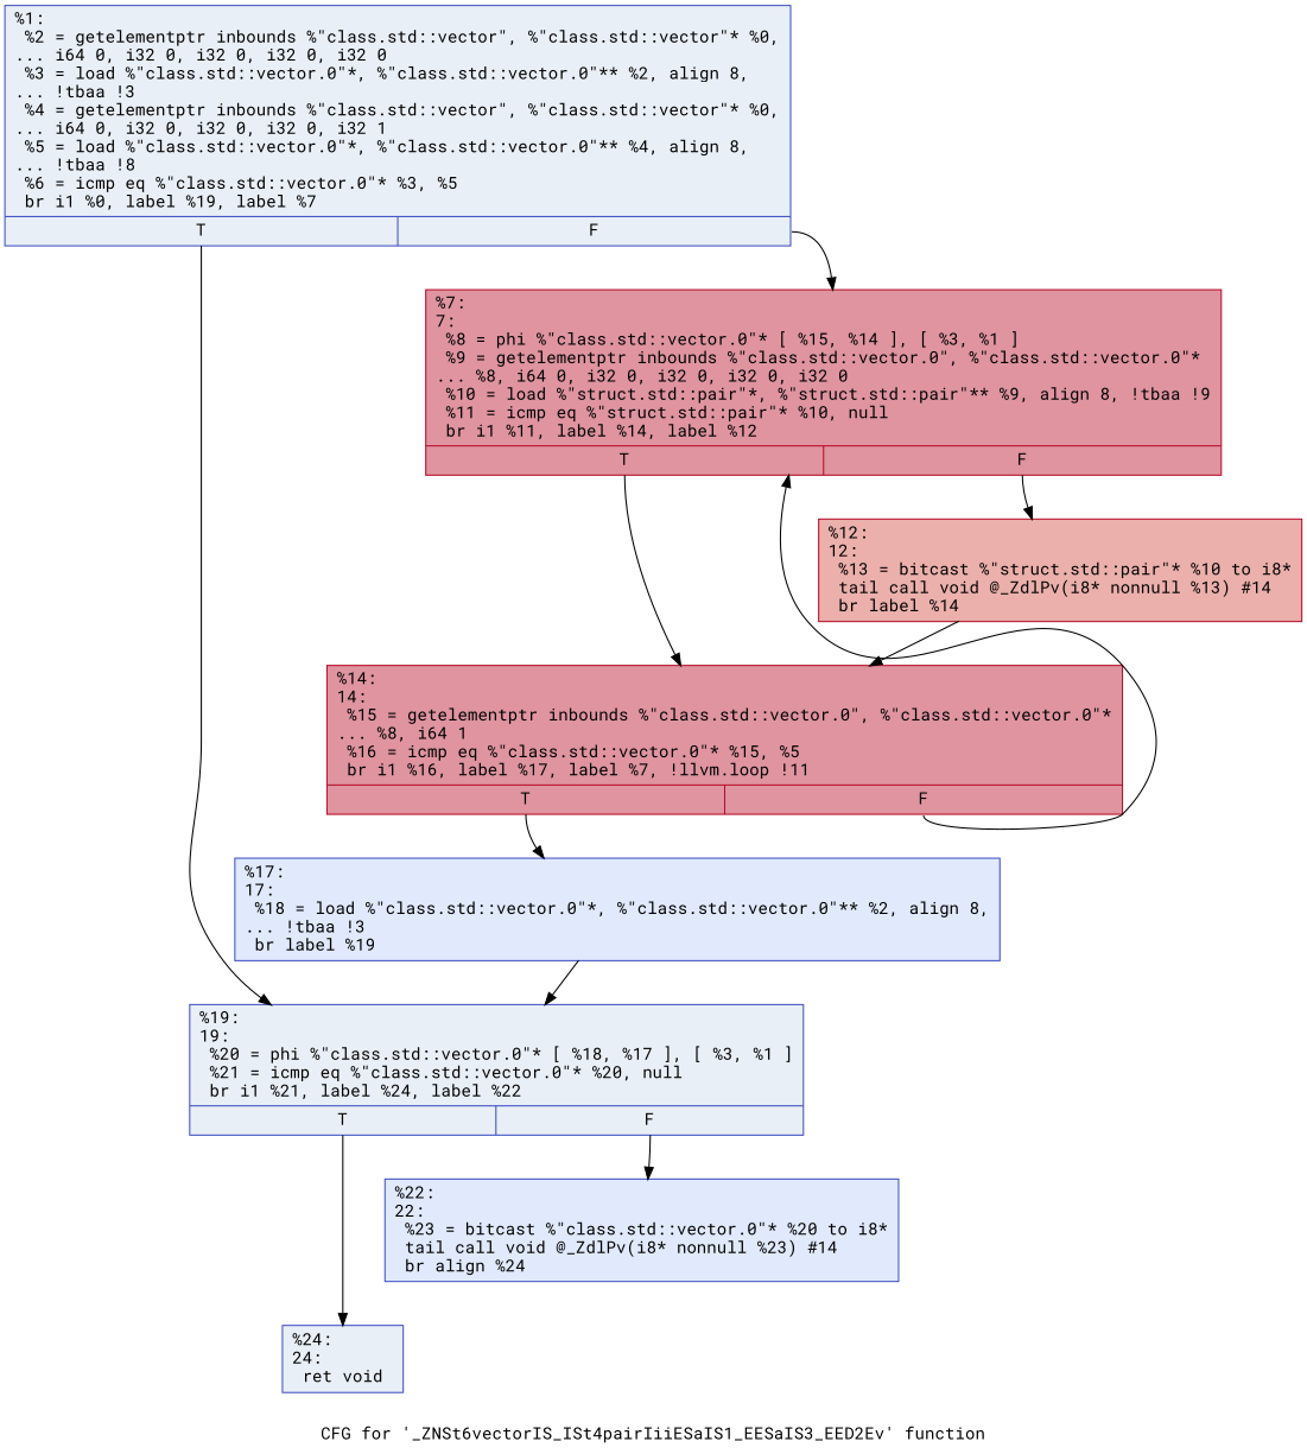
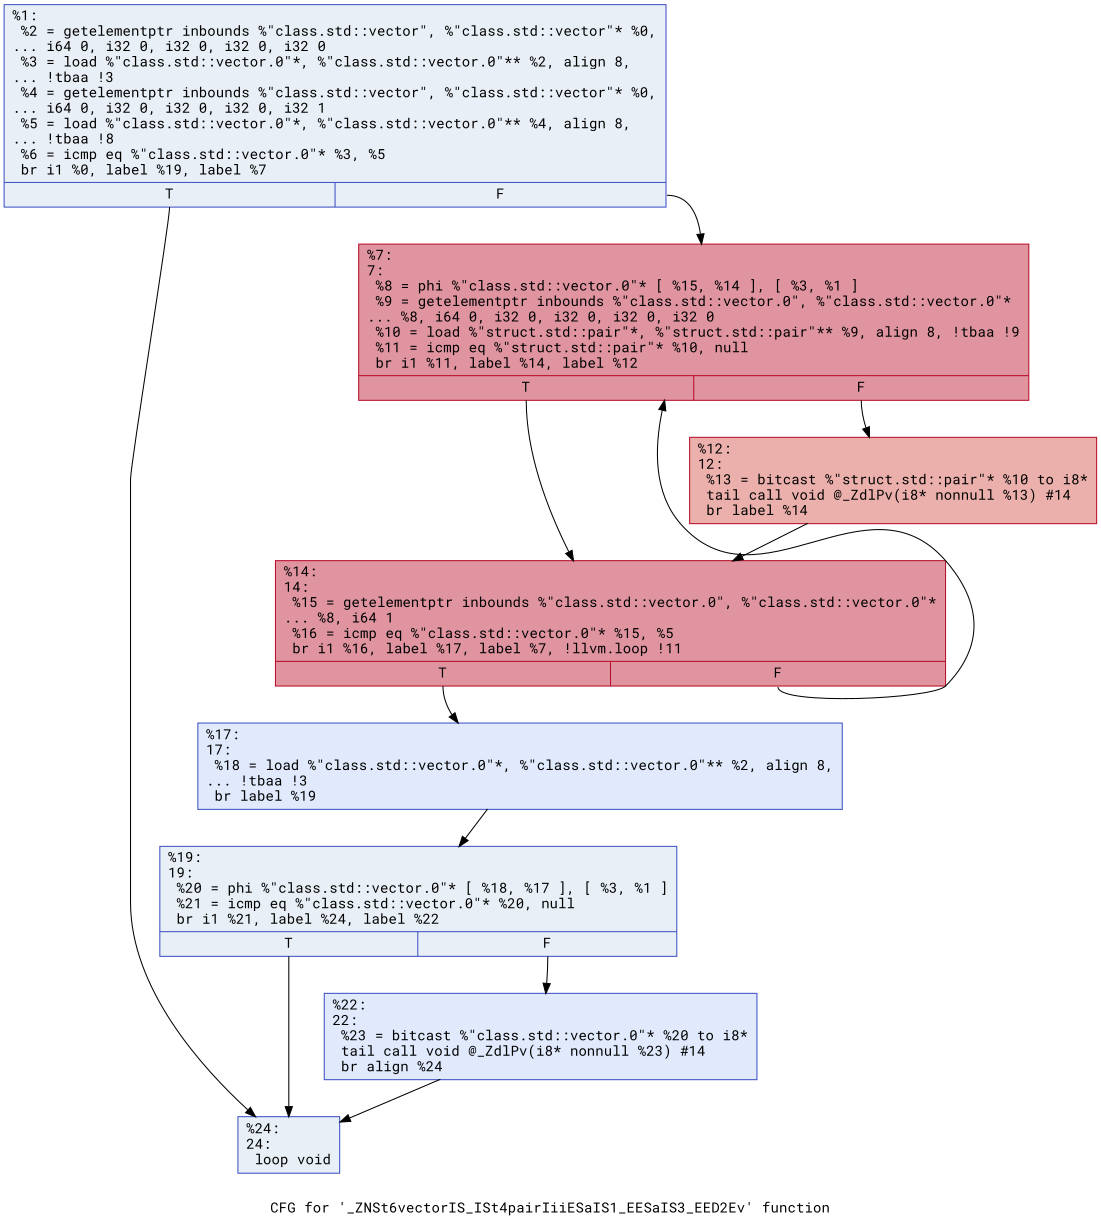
  digraph {
    fontname="Roboto Mono"
    label="CFG for '_ZNSt6vectorIS_ISt4pairIiiESaIS1_EESaIS3_EED2Ev' function"
    node [color="#3d50c3ff" fillcolor="#cedaeb70" fontname="Roboto Mono" shape=record style=filled]
    edge [fontname="Roboto Mono" tailport=s0]
    n1 [label="{%1:\l  %2 = getelementptr inbounds %\"class.std::vector\", %\"class.std::vector\"* %0,\l... i64 0, i32 0, i32 0, i32 0, i32 0\l  %3 = load %\"class.std::vector.0\"*, %\"class.std::vector.0\"** %2, align 8,\l... !tbaa !3\l  %4 = getelementptr inbounds %\"class.std::vector\", %\"class.std::vector\"* %0,\l... i64 0, i32 0, i32 0, i32 0, i32 1\l  %5 = load %\"class.std::vector.0\"*, %\"class.std::vector.0\"** %4, align 8,\l... !tbaa !8\l  %6 = icmp eq %\"class.std::vector.0\"* %3, %5\l  br i1 %0, label %19, label %7\l|{<s0>T|<s1>F}}"]
    n2 [label="{%19:\l19:                                               \l  %20 = phi %\"class.std::vector.0\"* [ %18, %17 ], [ %3, %1 ]\l  %21 = icmp eq %\"class.std::vector.0\"* %20, null\l  br i1 %21, label %24, label %22\l|{<s0>T|<s1>F}}"]
    n3 [color="#b70d28ff" fillcolor="#b70d2870" label="{%7:\l7:                                                \l  %8 = phi %\"class.std::vector.0\"* [ %15, %14 ], [ %3, %1 ]\l  %9 = getelementptr inbounds %\"class.std::vector.0\", %\"class.std::vector.0\"*\l... %8, i64 0, i32 0, i32 0, i32 0, i32 0\l  %10 = load %\"struct.std::pair\"*, %\"struct.std::pair\"** %9, align 8, !tbaa !9\l  %11 = icmp eq %\"struct.std::pair\"* %10, null\l  br i1 %11, label %14, label %12\l|{<s0>T|<s1>F}}"]
-   n4 [label="{%24:\l24:                                               \l  ret void\l}"]
+   n4 [label="{%24:\l24:                                               \l  loop void\l}"]
    n5 [fillcolor="#b9d0f970" label="{%22:\l22:                                               \l  %23 = bitcast %\"class.std::vector.0\"* %20 to i8*\l  tail call void @_ZdlPv(i8* nonnull %23) #14\l  br align %24\l}"]
    n6 [color="#b70d28ff" fillcolor="#b70d2870" label="{%14:\l14:                                               \l  %15 = getelementptr inbounds %\"class.std::vector.0\", %\"class.std::vector.0\"*\l... %8, i64 1\l  %16 = icmp eq %\"class.std::vector.0\"* %15, %5\l  br i1 %16, label %17, label %7, !llvm.loop !11\l|{<s0>T|<s1>F}}"]
    n7 [color="#b70d28ff" fillcolor="#d24b4070" label="{%12:\l12:                                               \l  %13 = bitcast %\"struct.std::pair\"* %10 to i8*\l  tail call void @_ZdlPv(i8* nonnull %13) #14\l  br label %14\l}"]
    n8 [fillcolor="#b9d0f970" label="{%17:\l17:                                               \l  %18 = load %\"class.std::vector.0\"*, %\"class.std::vector.0\"** %2, align 8,\l... !tbaa !3\l  br label %19\l}"]
-   n1 -> n2
+   n1 -> n4
    n1 -> n3 [tailport=s1]
    n2 -> n4
    n2 -> n5 [tailport=s1]
    n3 -> n6
    n3 -> n7 [tailport=s1]
+   n5 -> n4
    n6 -> n3 [tailport=s1]
    n6 -> n8
    n7 -> n6
    n8 -> n2
  }
